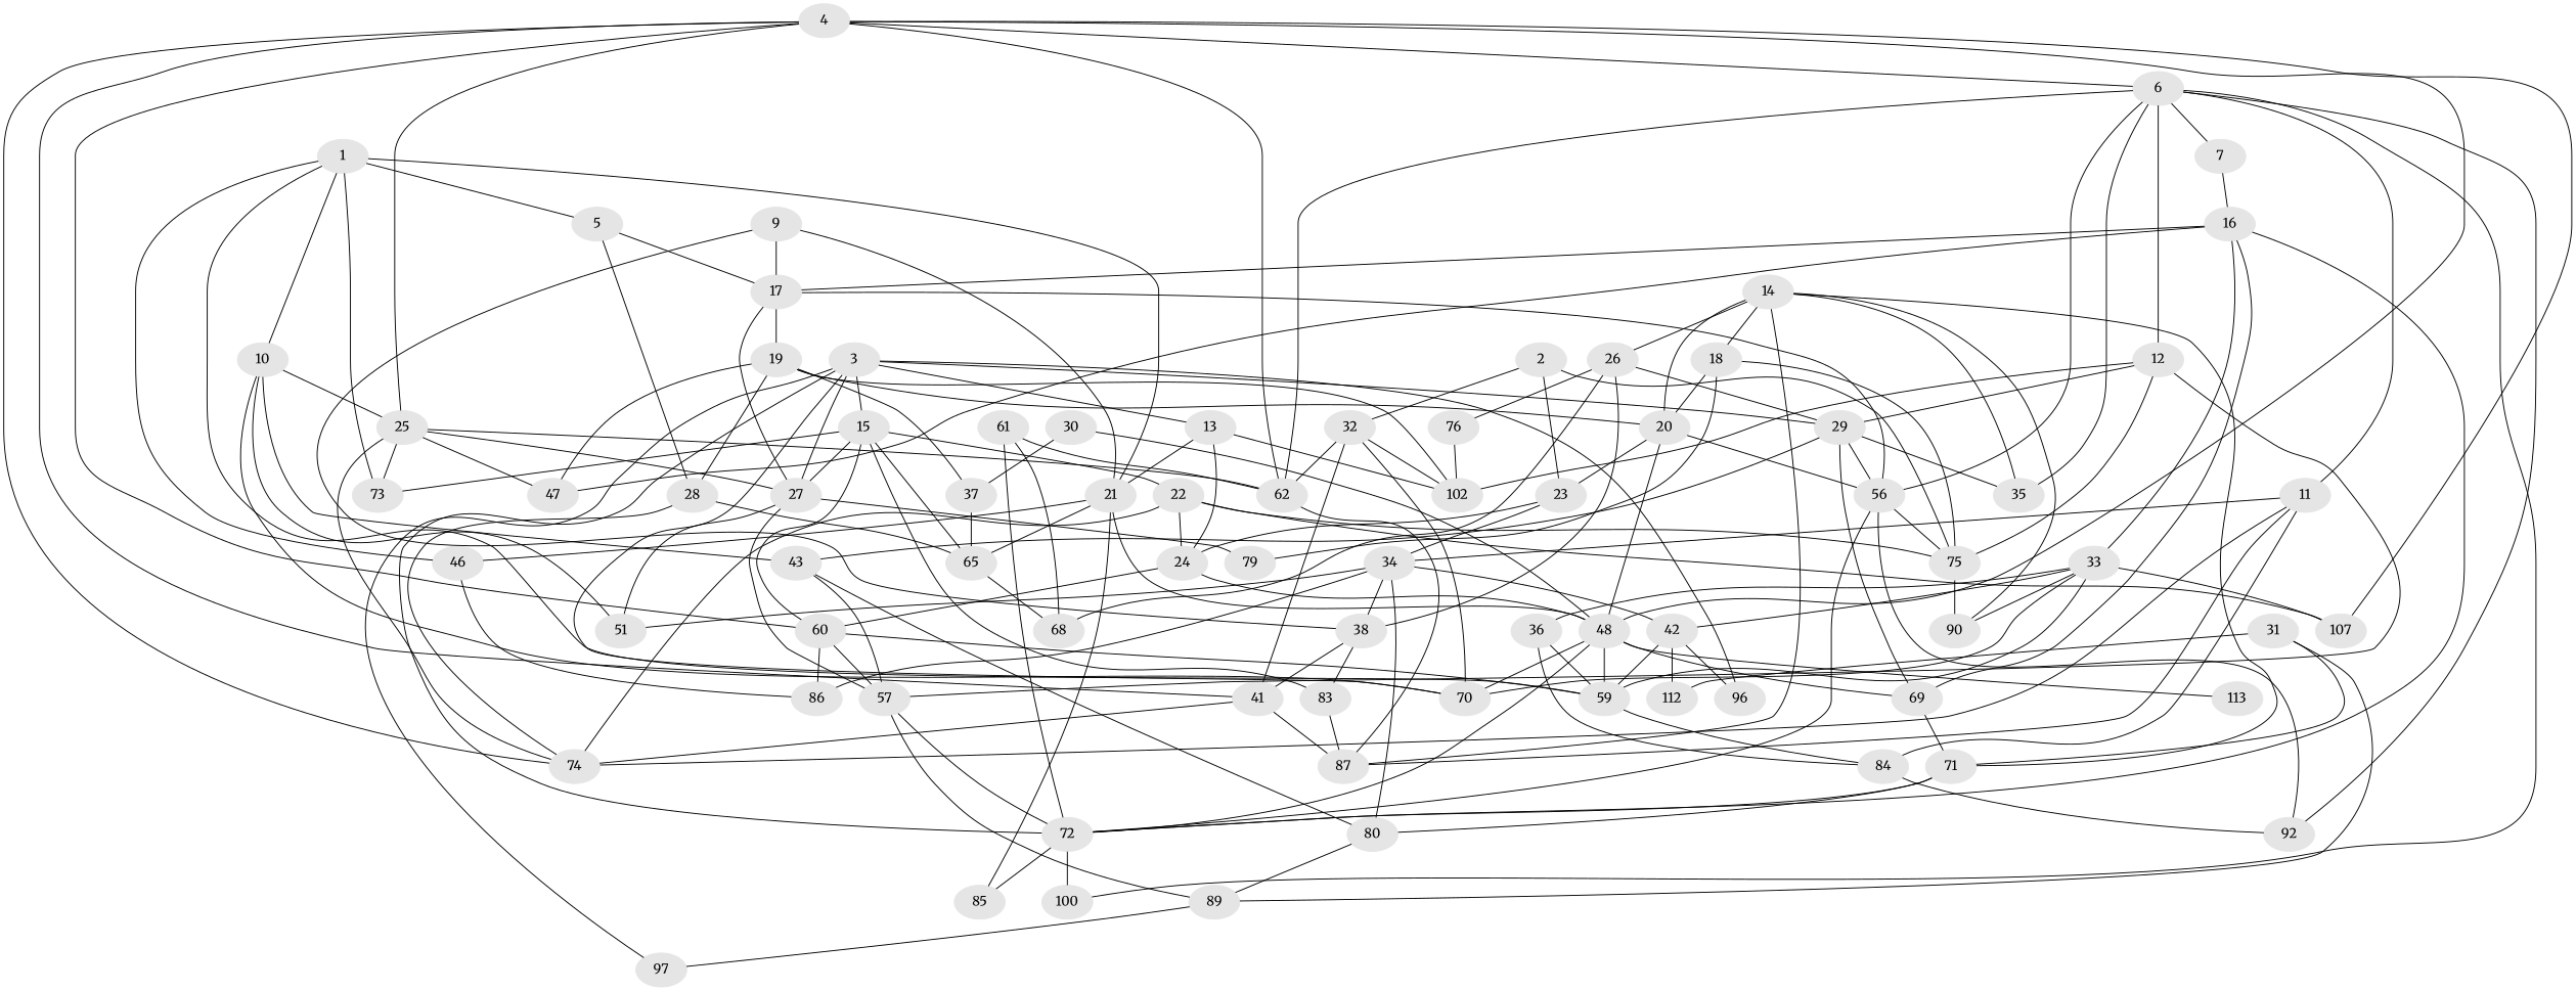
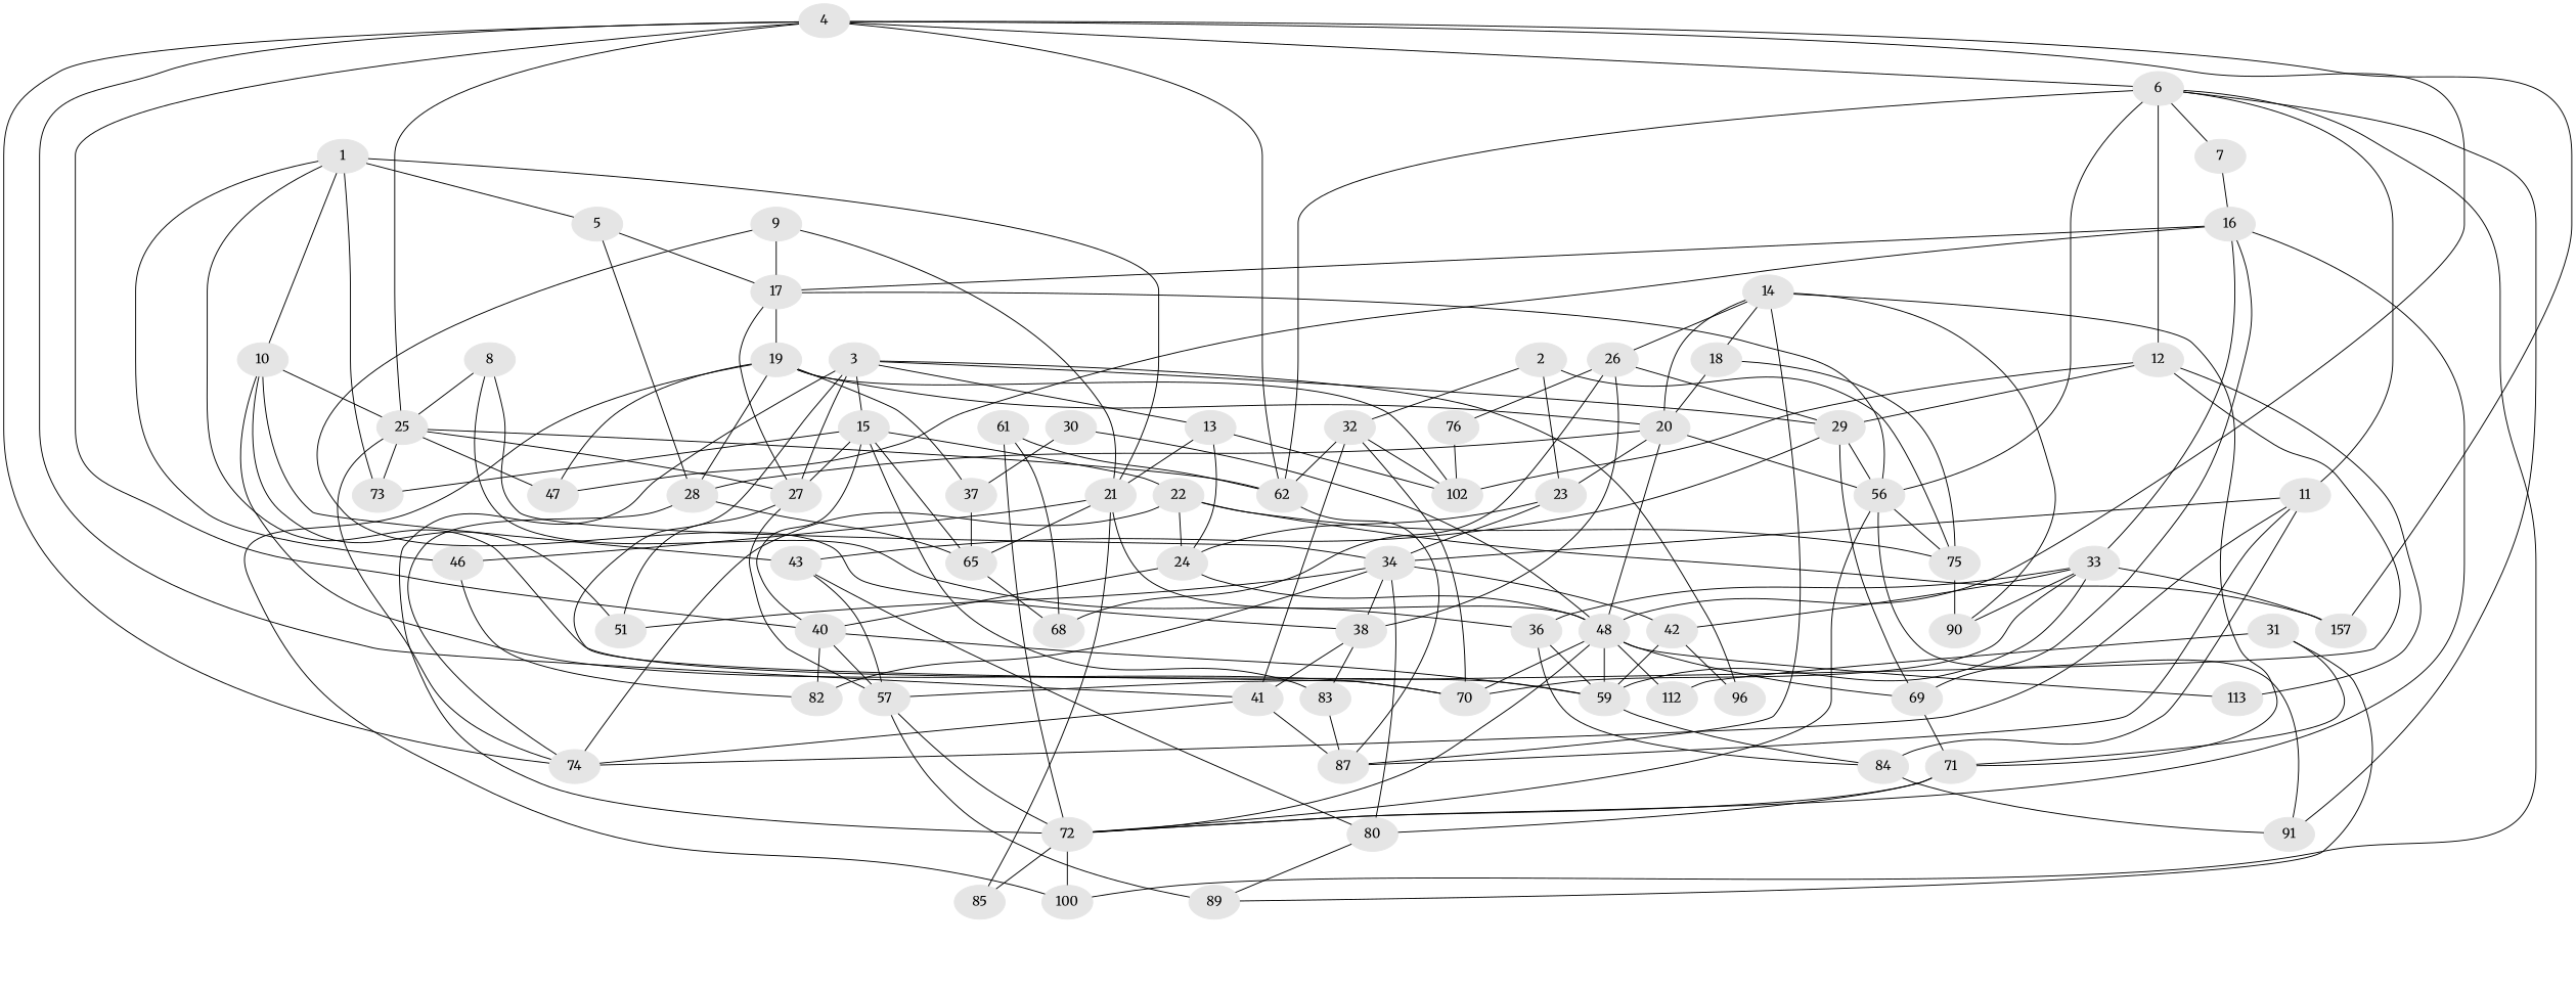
  graph {
    fontname=Merriweather
    node [color=gray90 fontname=Merriweather style=filled]
    edge [fontname=Merriweather]
    1 [super="+55"]
    5
    10
    21 [super="+110"]
    46
    59 [super="+104"]
    73
    17 [super="+53"]
    28 [super="+101"]
    70
    25 [super="+105"]
    43 [super="+111"]
    51
    48 [super="+78"]
    65 [super="+93"]
    85
-   82 [label=86]
+   82
    84
    2
    23
    32 [super="+50"]
    75 [super="+98"]
    34 [super="+94"]
    24 [super="+106"]
    41 [super="+57"]
    62 [super="+103"]
    102
    90
    3 [super="+60"]
    13
    15
    27 [super="+66"]
    29 [super="+86"]
    72 [super="+109"]
    96
-   97
-   40 [super="+88" label=60]
+   40 [super="+88"]
    22 [super="+108"]
    83
    n40 [label=57 super="+64"]
-   79
-   35
    56 [super="+77"]
    69
    100
    4 [super="+45"]
    6 [super="+52"]
    74 [super="+81"]
-   107
+   107 [label=157]
    7
    11 [super="+58"]
    12 [super="+63"]
-   91 [label=92]
+   91
    47
    87
    113
    112
    19 [super="+39"]
    16
    33 [super="+49"]
+   8
    36
    38 [super="+99"]
    42
    80
    9
    89
    14 [super="+44"]
    18
    20 [super="+67"]
    26
    71 [super="+95"]
    68
    76
    37
    30
    31
    61
    1 -- 5
    1 -- 10
    1 -- 21 [weight=2]
    1 -- 46
    1 -- 59
    1 -- 73
    5 -- 17
    5 -- 28
    10 -- 70
    10 -- 25
    10 -- 43
    10 -- 51
    21 -- 46
    21 -- 48 [weight=2]
    21 -- 65
    21 -- 85
    46 -- 82
    59 -- 84
    17 -- 27
    17 -- 56
    17 -- 19
    28 -- 65
    28 -- 74
    25 -- 73
    25 -- 62
    25 -- 27
    25 -- 74
    25 -- 47 [weight=2]
    43 -- n40
    43 -- 80
    48 -- 59
    48 -- 70
    48 -- 72
    48 -- 69
    48 -- 113
-   42 -- 112
+   48 -- 112
    65 -- 68
    84 -- 91
    2 -- 23
    2 -- 32
    2 -- 75
    23 -- 34
    23 -- 24
    32 -- 70
    32 -- 41
    32 -- 62
    32 -- 102
    75 -- 90
    34 -- 51
    34 -- 82
    34 -- 38
    34 -- 42
    34 -- 80
    24 -- 48
    24 -- 40
    41 -- 74
    41 -- 87 [weight=2]
    62 -- 87
    3 -- 70
    3 -- 13
    3 -- 15
    3 -- 27
    3 -- 29
    3 -- 72
    3 -- 96
-   3 -- 97
    13 -- 21
    13 -- 24
    13 -- 102
    15 -- 73
    15 -- 65
    15 -- 27
    15 -- 40
    15 -- 22
    15 -- 83
    27 -- 51
    27 -- n40
-   27 -- 79
    29 -- 43
-   29 -- 35
    29 -- 56
    29 -- 69
    72 -- 85
    72 -- 100 [weight=2]
    40 -- 59
    40 -- 82
    40 -- n40
    22 -- 75
    22 -- 24
    22 -- 74
    22 -- 107
    83 -- 87
    n40 -- 72
    n40 -- 89
    56 -- 75
    56 -- 72
    56 -- 91
    69 -- 71
    4 -- 25
    4 -- 48
    4 -- 41
    4 -- 62
    4 -- 40
    4 -- 6
    4 -- 74
    4 -- 107
    6 -- 62
-   6 -- 35
    6 -- 56
    6 -- 100
    6 -- 7
    6 -- 11
    6 -- 12
    6 -- 91
    7 -- 16
    11 -- 84
    11 -- 34
    11 -- 74
    11 -- 87
    12 -- 102
    12 -- 29
    12 -- n40
-   12 -- 75
+   12 -- 113
    19 -- 28
    19 -- 102
+   19 -- 100
    19 -- 47
    19 -- 20
    19 -- 37
    16 -- 17
    16 -- 72
    16 -- 69
    16 -- 47
    16 -- 33
    33 -- 59
    33 -- 70
    33 -- 90
    33 -- 107
    33 -- 36
    33 -- 42
+   8 -- 25
+   8 -- 34
+   8 -- 36
    36 -- 59
    36 -- 84
    38 -- 41
    38 -- 83
    42 -- 59
    42 -- 96
    80 -- 89
    9 -- 21
    9 -- 17
    9 -- 38
-   89 -- 97
    14 -- 90
-   14 -- 35
    14 -- 87
    14 -- 18
    14 -- 20
    14 -- 26
    14 -- 71
    18 -- 75
-   18 -- 79
    18 -- 20
+   20 -- 28
    20 -- 48
    20 -- 23
    20 -- 56
    26 -- 29
    26 -- 38
    26 -- 68
    26 -- 76
    71 -- 72
    71 -- 80
    76 -- 102
    37 -- 65
    30 -- 48
    30 -- 37
    31 -- 112
    31 -- 89
    31 -- 71
    61 -- 62
    61 -- 72
    61 -- 68
  }
